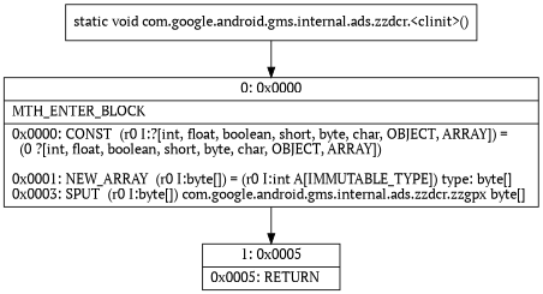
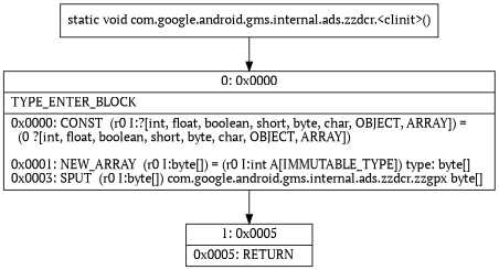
  digraph {
    fontname="PT Serif"
    node [shape=record fontname="PT Serif"]
    edge [fontname="PT Serif"]
-   n1 [label="{0\:\ 0x0000|MTH_ENTER_BLOCK\l|0x0000: CONST  (r0 I:?[int, float, boolean, short, byte, char, OBJECT, ARRAY]) = \l  (0 ?[int, float, boolean, short, byte, char, OBJECT, ARRAY])\l \l0x0001: NEW_ARRAY  (r0 I:byte[]) = (r0 I:int A[IMMUTABLE_TYPE]) type: byte[] \l0x0003: SPUT  (r0 I:byte[]) com.google.android.gms.internal.ads.zzdcr.zzgpx byte[] \l}"]
+   n1 [label="{0\:\ 0x0000|TYPE_ENTER_BLOCK\l|0x0000: CONST  (r0 I:?[int, float, boolean, short, byte, char, OBJECT, ARRAY]) = \l  (0 ?[int, float, boolean, short, byte, char, OBJECT, ARRAY])\l \l0x0001: NEW_ARRAY  (r0 I:byte[]) = (r0 I:int A[IMMUTABLE_TYPE]) type: byte[] \l0x0003: SPUT  (r0 I:byte[]) com.google.android.gms.internal.ads.zzdcr.zzgpx byte[] \l}"]
    n2 [label="{1\:\ 0x0005|0x0005: RETURN   \l}"]
    n3 [label="{static void com.google.android.gms.internal.ads.zzdcr.\<clinit\>() }"]
    n1 -> n2
    n3 -> n1
  }
